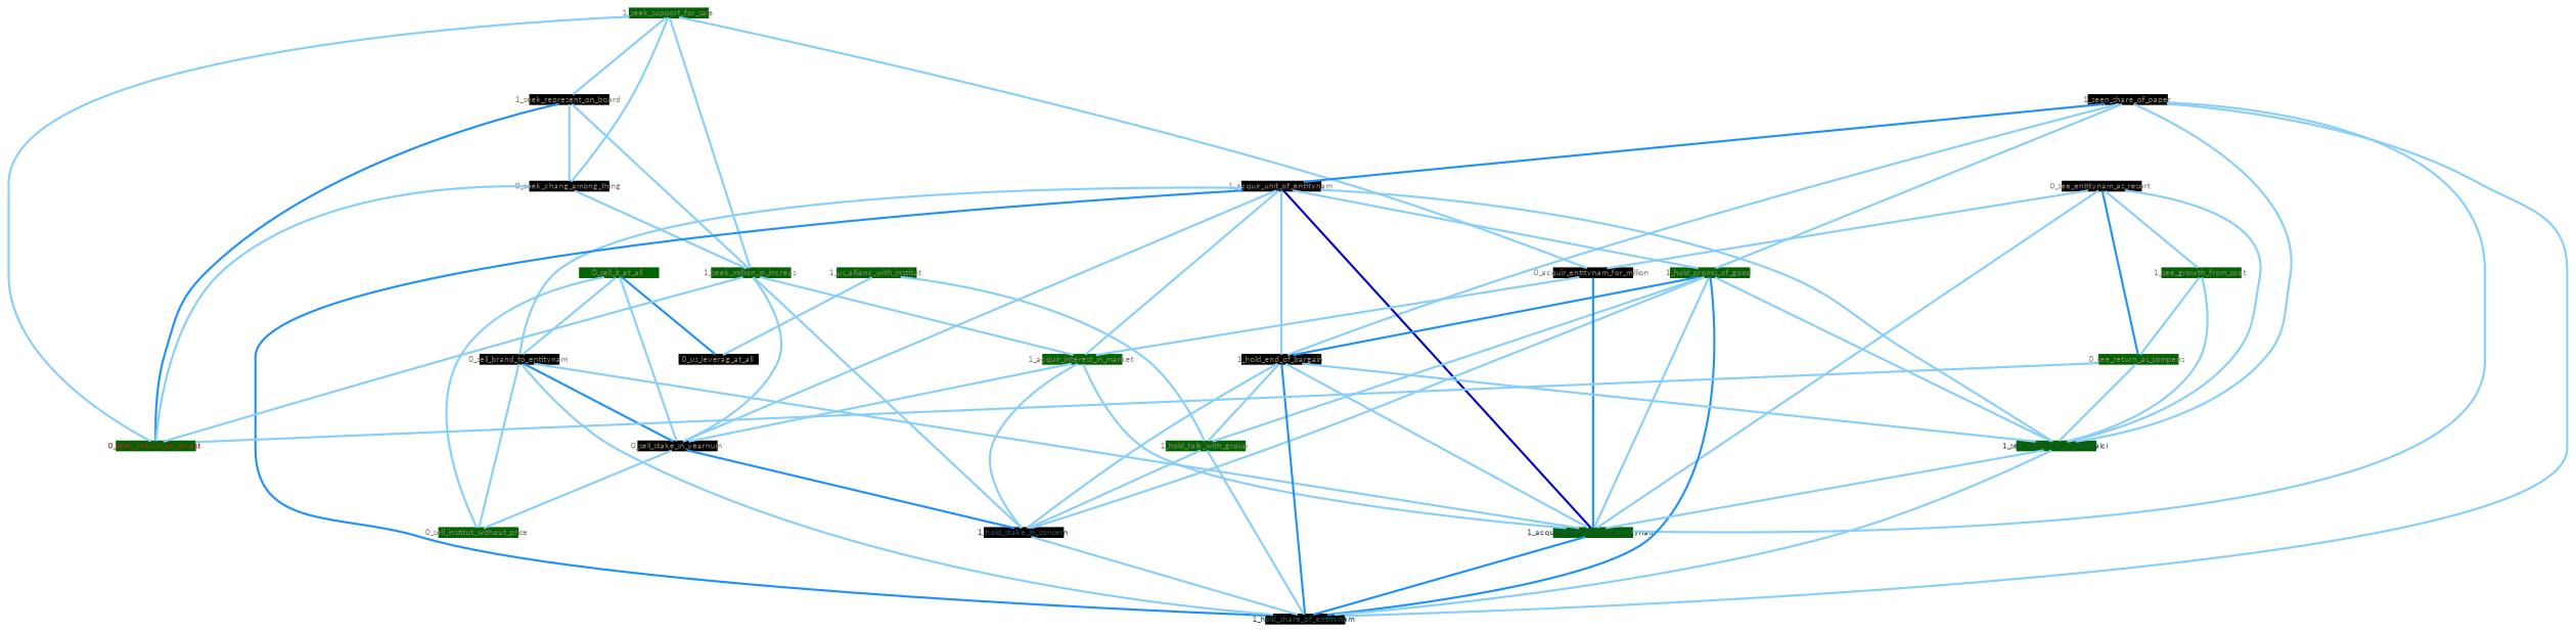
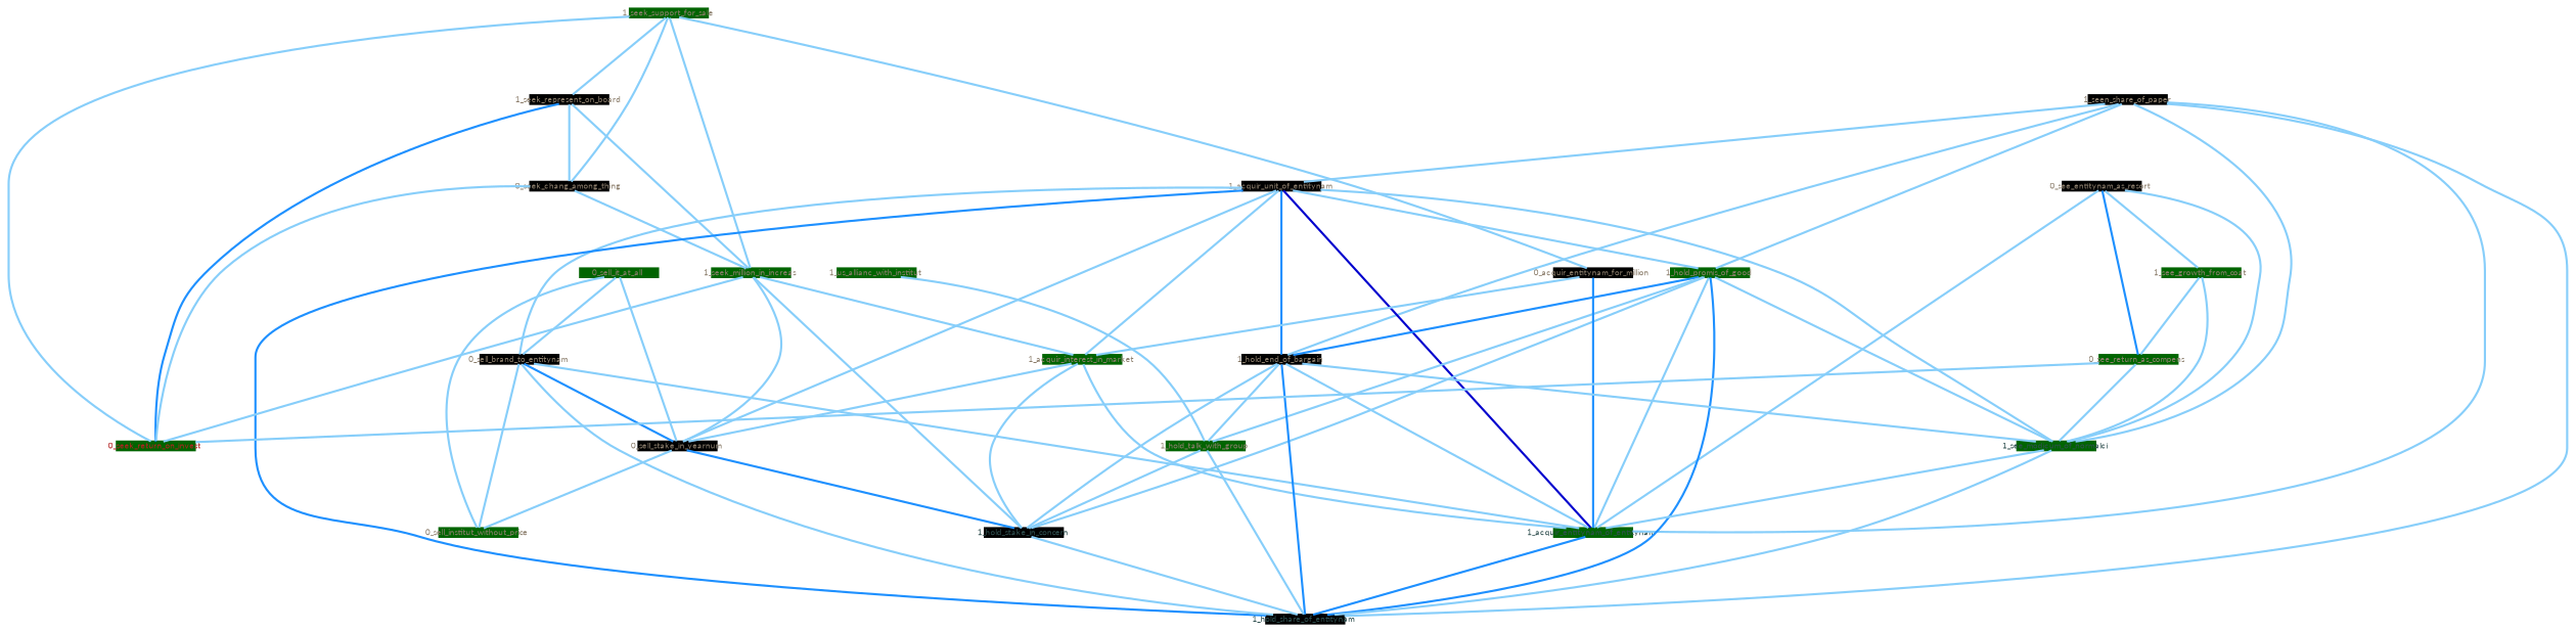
  graph {
    fontname=Lato
    node [color=darkgreen fixedsize=true fontcolor="#8b7d6b" fontname=Lato fontsize=4 shape=polygon style=filled]
    edge [color="#87cefa" fontname=Lato w=1]
    "1_seek_support_for_sale " [height=.06 width=.5]
    "1_us_allianc_with_institut " [height=.06 width=.5]
    "1_seek_represent_on_board " [color=black height=.06 width=.5]
    "0_sell_it_at_all " [height=.06 width=.5]
    n5 [color=black height=.06 label="1_seen_share_of_paper" width=.5]
    "0_seek_chang_among_thing " [color=black height=.06 width=.5]
-   "0_us_leverag_at_all " [color=black height=.06 width=.5]
    "1_acquir_unit_of_entitynam " [color=black height=.06 width=.5]
    "0_see_entitynam_as_resort " [color=black height=.06 width=.5]
    "1_see_growth_from_coat " [height=.06 width=.5]
    "1_hold_promis_of_good " [height=.06 width=.5]
    "1_seek_million_in_increas " [height=.06 width=.5]
    "0_acquir_entitynam_for_million " [color=black height=.06 width=.5]
    "0_sell_brand_to_entitynam " [color=black height=.06 width=.5]
    "1_acquir_interest_in_market " [height=.06 width=.5]
    "1_hold_end_of_bargain " [color=black height=.06 width=.5]
    "0_sell_stake_in_yearnum " [color=black height=.06 width=.5]
    "1_hold_talk_with_group " [height=.06 width=.5]
    "0_see_return_as_compens " [height=.06 width=.5]
    "0_sell_institut_without_price " [height=.06 width=.5]
    "0_seek_return_on_invest " [fontcolor="#b22222" height=.06 width=.5]
    "1_see_modicum_of_normalci " [fontcolor="#2f4f4f" height=.06 width=.5]
    "1_acquir_entitynam_of_entitynam " [fontcolor="#2f4f4f" height=.06 width=.5]
    "1_hold_share_of_entitynam " [color=black fontcolor="#2f4f4f" height=.06 width=.5]
    "1_hold_stake_in_concern " [color=black fontcolor="#2f4f4f" height=.06 width=.5]
    subgraph sub_1 {
      "1_seek_support_for_sale "
      "1_us_allianc_with_institut "
      "1_seek_represent_on_board "
      "0_sell_it_at_all "
      n5
      "0_seek_chang_among_thing "
-     "0_us_leverag_at_all "
      "1_acquir_unit_of_entitynam "
      "0_see_entitynam_as_resort "
      "1_see_growth_from_coat "
      "1_hold_promis_of_good "
      "1_seek_million_in_increas "
      "0_acquir_entitynam_for_million "
      "0_sell_brand_to_entitynam "
      "1_acquir_interest_in_market "
      "1_hold_end_of_bargain "
      "0_sell_stake_in_yearnum "
      "1_hold_talk_with_group "
      "0_see_return_as_compens "
      "0_sell_institut_without_price "
    }
    subgraph sub_2 {
      "0_seek_return_on_invest "
    }
    "1_seek_support_for_sale " -- "1_seek_represent_on_board "
    "1_seek_support_for_sale " -- "0_seek_chang_among_thing "
    "1_seek_support_for_sale " -- "1_seek_million_in_increas "
    "1_seek_support_for_sale " -- "0_acquir_entitynam_for_million "
    "1_seek_support_for_sale " -- "0_seek_return_on_invest "
-   "1_us_allianc_with_institut " -- "0_us_leverag_at_all "
    "1_us_allianc_with_institut " -- "1_hold_talk_with_group "
    "1_seek_represent_on_board " -- "0_seek_chang_among_thing "
    "1_seek_represent_on_board " -- "1_seek_million_in_increas "
    "1_seek_represent_on_board " -- "0_seek_return_on_invest " [color="#1e90ff" w=2]
-   "0_sell_it_at_all " -- "0_us_leverag_at_all " [color="#1e90ff" w=2]
    "0_sell_it_at_all " -- "0_sell_brand_to_entitynam "
    "0_sell_it_at_all " -- "0_sell_stake_in_yearnum "
    "0_sell_it_at_all " -- "0_sell_institut_without_price "
-   n5 -- "1_acquir_unit_of_entitynam " [color="#1e90ff"]
+   n5 -- "1_acquir_unit_of_entitynam "
    n5 -- "1_hold_promis_of_good "
    n5 -- "1_hold_end_of_bargain "
    n5 -- "1_see_modicum_of_normalci "
    n5 -- "1_acquir_entitynam_of_entitynam "
    n5 -- "1_hold_share_of_entitynam "
    "0_seek_chang_among_thing " -- "1_seek_million_in_increas "
    "0_seek_chang_among_thing " -- "0_seek_return_on_invest "
    "1_acquir_unit_of_entitynam " -- "1_hold_promis_of_good "
    "1_acquir_unit_of_entitynam " -- "0_sell_brand_to_entitynam "
    "1_acquir_unit_of_entitynam " -- "1_acquir_interest_in_market "
-   "1_acquir_unit_of_entitynam " -- "1_hold_end_of_bargain "
+   "1_acquir_unit_of_entitynam " -- "1_hold_end_of_bargain " [color="#1e90ff"]
    "1_acquir_unit_of_entitynam " -- "0_sell_stake_in_yearnum "
    "1_acquir_unit_of_entitynam " -- "1_see_modicum_of_normalci "
    "1_acquir_unit_of_entitynam " -- "1_acquir_entitynam_of_entitynam " [color="#0000cd" w=3]
    "1_acquir_unit_of_entitynam " -- "1_hold_share_of_entitynam " [color="#1e90ff" w=2]
    "0_see_entitynam_as_resort " -- "1_see_growth_from_coat "
-   "0_see_entitynam_as_resort " -- "0_acquir_entitynam_for_million "
    "0_see_entitynam_as_resort " -- "0_see_return_as_compens " [color="#1e90ff" w=2]
    "0_see_entitynam_as_resort " -- "1_see_modicum_of_normalci "
    "0_see_entitynam_as_resort " -- "1_acquir_entitynam_of_entitynam "
    "1_see_growth_from_coat " -- "0_see_return_as_compens "
    "1_see_growth_from_coat " -- "1_see_modicum_of_normalci "
    "1_hold_promis_of_good " -- "1_hold_end_of_bargain " [color="#1e90ff" w=2]
    "1_hold_promis_of_good " -- "1_hold_talk_with_group "
    "1_hold_promis_of_good " -- "1_see_modicum_of_normalci "
    "1_hold_promis_of_good " -- "1_acquir_entitynam_of_entitynam "
    "1_hold_promis_of_good " -- "1_hold_share_of_entitynam " [color="#1e90ff" w=2]
    "1_hold_promis_of_good " -- "1_hold_stake_in_concern "
    "1_seek_million_in_increas " -- "1_acquir_interest_in_market "
    "1_seek_million_in_increas " -- "0_sell_stake_in_yearnum "
    "1_seek_million_in_increas " -- "0_seek_return_on_invest "
    "1_seek_million_in_increas " -- "1_hold_stake_in_concern "
    "0_acquir_entitynam_for_million " -- "1_acquir_interest_in_market "
    "0_acquir_entitynam_for_million " -- "1_acquir_entitynam_of_entitynam " [color="#1e90ff" w=2]
    "0_sell_brand_to_entitynam " -- "0_sell_stake_in_yearnum " [color="#1e90ff"]
    "0_sell_brand_to_entitynam " -- "0_sell_institut_without_price "
    "0_sell_brand_to_entitynam " -- "1_acquir_entitynam_of_entitynam "
    "0_sell_brand_to_entitynam " -- "1_hold_share_of_entitynam "
    "1_acquir_interest_in_market " -- "0_sell_stake_in_yearnum "
    "1_acquir_interest_in_market " -- "1_acquir_entitynam_of_entitynam "
    "1_acquir_interest_in_market " -- "1_hold_stake_in_concern "
    "1_hold_end_of_bargain " -- "1_hold_talk_with_group "
    "1_hold_end_of_bargain " -- "1_see_modicum_of_normalci "
    "1_hold_end_of_bargain " -- "1_acquir_entitynam_of_entitynam "
    "1_hold_end_of_bargain " -- "1_hold_share_of_entitynam " [color="#1e90ff" w=2]
    "1_hold_end_of_bargain " -- "1_hold_stake_in_concern "
    "0_sell_stake_in_yearnum " -- "0_sell_institut_without_price "
    "0_sell_stake_in_yearnum " -- "1_hold_stake_in_concern " [color="#1e90ff" w=2]
    "1_hold_talk_with_group " -- "1_hold_share_of_entitynam "
    "1_hold_talk_with_group " -- "1_hold_stake_in_concern "
    "0_see_return_as_compens " -- "0_seek_return_on_invest "
    "0_see_return_as_compens " -- "1_see_modicum_of_normalci "
    "1_see_modicum_of_normalci " -- "1_acquir_entitynam_of_entitynam "
    "1_see_modicum_of_normalci " -- "1_hold_share_of_entitynam "
    "1_acquir_entitynam_of_entitynam " -- "1_hold_share_of_entitynam " [color="#1e90ff" w=2]
    "1_hold_stake_in_concern " -- "1_hold_share_of_entitynam "
  }
